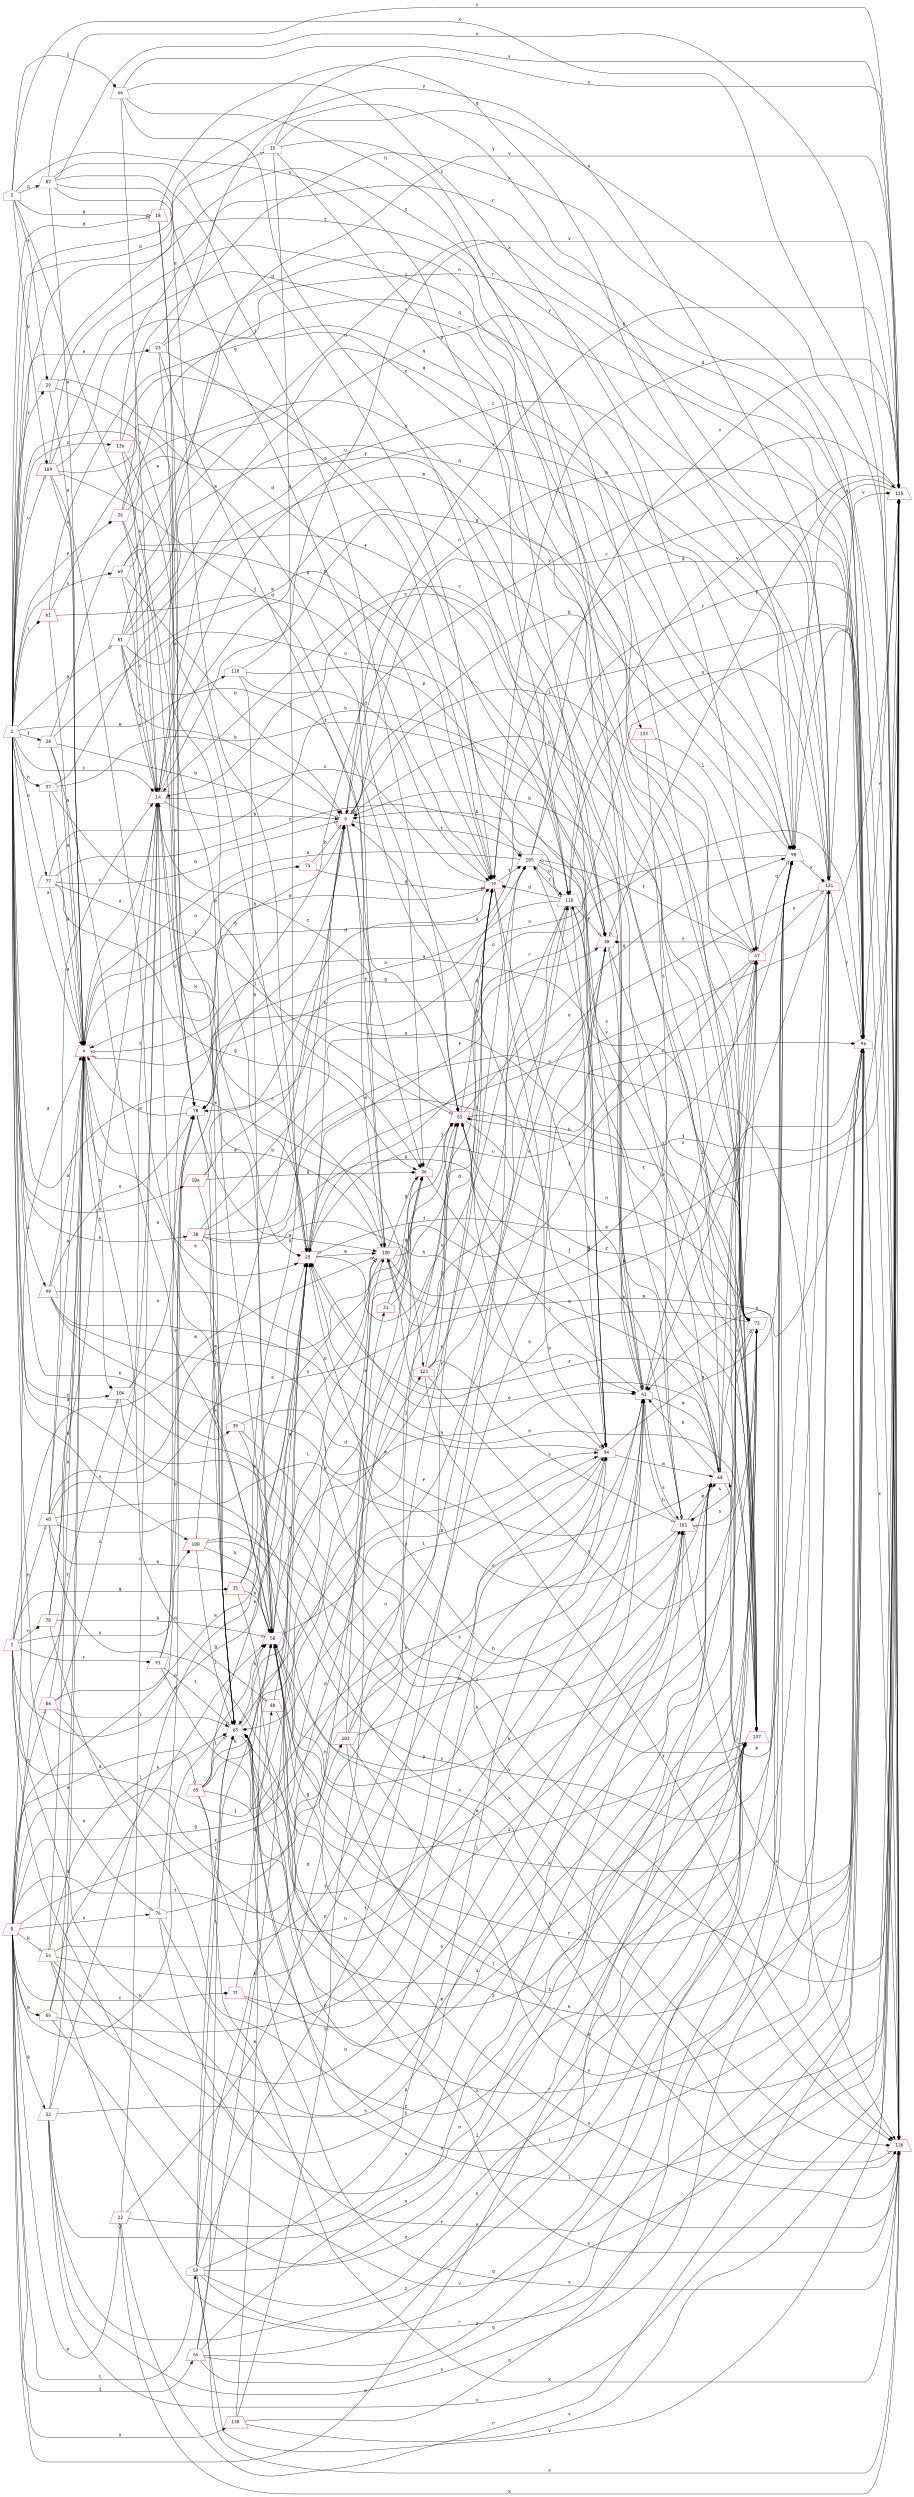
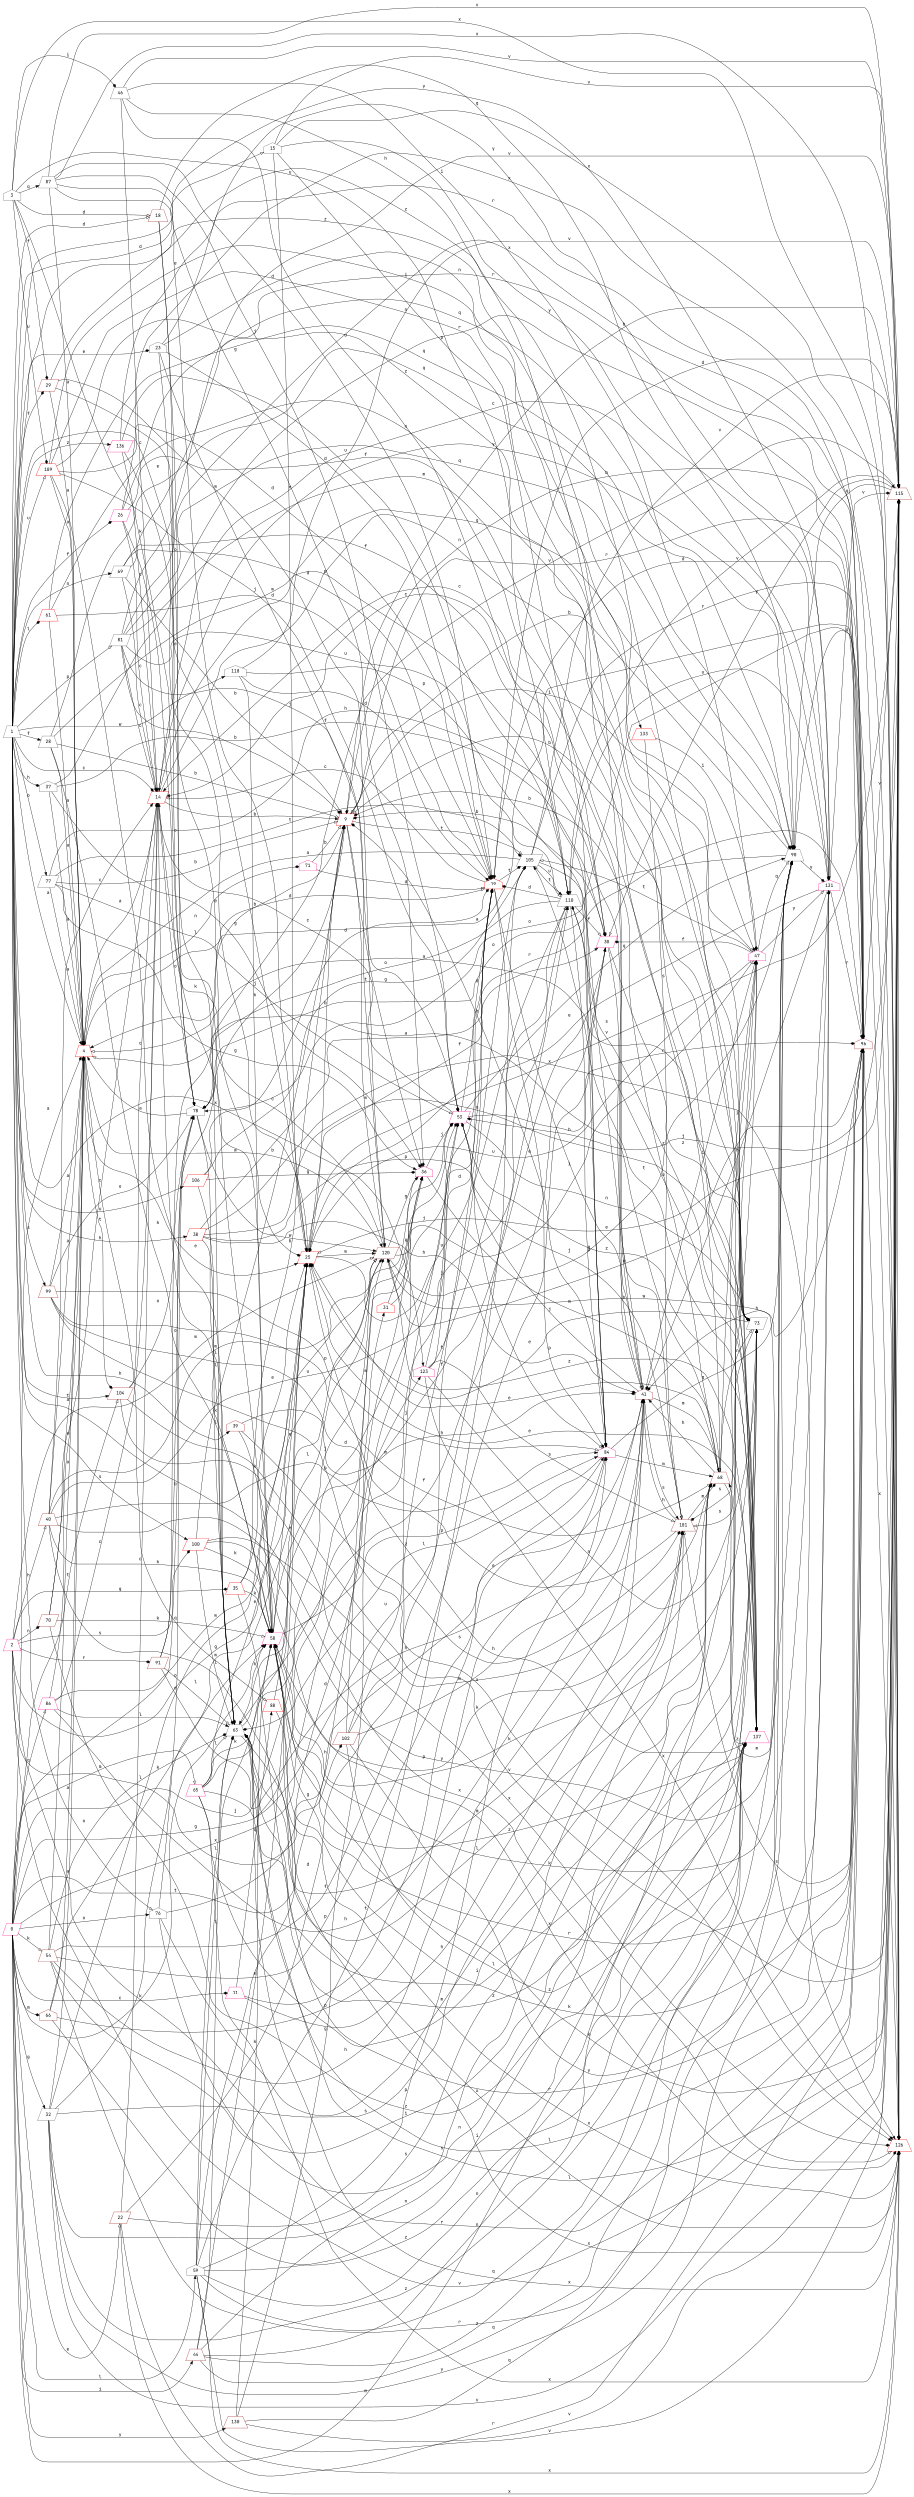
  strict digraph {
    fontname="JetBrains Mono"
    rankdir=LR
    node [color=gray40 fontname="JetBrains Mono" shape=trapezium]
    edge [arrowhead=diamond fontname="JetBrains Mono"]
    0 [color=deeppink shape=parallelogram]
    4 [color=red]
    9 [color=red shape=parallelogram]
    11 [color=deeppink]
    22 [color=brown shape=parallelogram]
    31 [color=red shape=house]
    32 [shape=parallelogram]
    44 [color=brown]
    53 [color=deeppink shape=parallelogram]
    54 [color=brown]
    58 [color=deeppink shape=parallelogram]
    59 [shape=house]
    65 [color=deeppink]
    66 [color=brown shape=house]
    68 [color=brown]
    76 [shape=house]
    86 [color=deeppink]
    102 [color=brown shape=parallelogram]
    104 [color=brown shape=parallelogram]
    123 [color=deeppink shape=house]
    130 [color=brown]
    25 [color=red shape=parallelogram]
    120 [color=brown shape=parallelogram]
    19 [color=red shape=house]
    71 [color=deeppink shape=house]
    88 [color=red]
    36 [color=deeppink shape=house]
    96 [color=brown shape=house]
    47 [color=deeppink shape=house]
    105 [shape=parallelogram]
    41 [color=brown shape=house]
    84 [color=deeppink shape=house]
    14 [color=red shape=parallelogram]
    126 [color=red]
    101 [color=brown]
    131 [color=deeppink shape=house]
    115 [color=brown]
    73 [shape=parallelogram]
    137 [color=deeppink]
    90
    63
    30 [color=deeppink shape=parallelogram]
    110
    78 [shape=house]
    1
    15 [shape=house]
    18 [color=brown]
    23 [shape=house]
    26 [color=deeppink shape=parallelogram]
    28
    29 [color=brown shape=parallelogram]
    37 [shape=house]
    38 [color=red shape=parallelogram]
    39 [color=brown shape=house]
    61 [color=red]
    69 [shape=parallelogram]
    77 [shape=parallelogram]
    81 [shape=parallelogram]
    99 [color=brown]
    100 [color=red shape=parallelogram]
    106 [color=red shape=parallelogram]
    109 [color=red]
    118 [shape=house]
    133 [color=red]
    136 [color=deeppink shape=parallelogram]
    2 [color=deeppink]
    35 [color=red]
    40 [color=brown]
    70 [color=brown shape=parallelogram]
    91 [color=brown shape=parallelogram]
    3 [shape=house]
    46
    87
    0 -> 4 [label=a]
    0 -> 9 [arrowhead=onormal label=b]
    0 -> 11 [label=c]
    0 -> 22 [arrowhead=onormal label=e]
    0 -> 31 [arrowhead=normal label=g]
    0 -> 32 [arrowhead=normal label=g]
    0 -> 44 [arrowhead=normal label=i]
    0 -> 53 [label=j]
    0 -> 54 [arrowhead=onormal label=k]
    0 -> 58 [arrowhead=normal label=k]
    0 -> 59 [arrowhead=normal label=l]
    0 -> 65 [arrowhead=onormal label=m]
    0 -> 66 [label=m]
    0 -> 68 [arrowhead=onormal label=m]
    0 -> 76 [arrowhead=normal label=o]
    0 -> 86 [arrowhead=onormal label=q]
    0 -> 102 [label=t]
    0 -> 104 [arrowhead=onormal label=t]
    0 -> 123 [arrowhead=normal label=x]
    0 -> 130 [arrowhead=normal label=y]
    4 -> 104 [label=t]
    4 -> 25 [arrowhead=normal label=e]
    4 -> 120 [arrowhead=normal label=w]
    4 -> 19 [arrowhead=onormal label=d]
    4 -> 71 [label=n]
    4 -> 88 [arrowhead=onormal label=q]
    9 -> 120 [arrowhead=onormal label=w]
    9 -> 36 [label=g]
    9 -> 96 [label=r]
    9 -> 47 [arrowhead=onormal label=i]
    9 -> 105 [arrowhead=onormal label=t]
    11 -> 88 [arrowhead=normal label=q]
    11 -> 41 [label=h]
    11 -> 84 [arrowhead=onormal label=p]
    22 -> 19 [label=d]
    22 -> 96 [arrowhead=normal label=r]
    22 -> 14 [arrowhead=onormal label=c]
    22 -> 126 [label=x]
    22 -> 101 [arrowhead=normal label=s]
    31 -> 53 [label=j]
    31 -> 36 [arrowhead=normal label=g]
    32 -> 4 [label=a]
    32 -> 25 [label=e]
+   32 -> 120 [arrowhead=normal label=w]
    32 -> 101 [label=s]
    32 -> 131 [arrowhead=normal label=y]
    32 -> 115 [arrowhead=normal label=v]
    32 -> 73 [arrowhead=normal label=n]
    32 -> 137 [label=z]
    44 -> 25 [label=e]
    44 -> 101 [arrowhead=normal label=s]
    44 -> 73 [arrowhead=onormal label=n]
    44 -> 137 [arrowhead=onormal label=z]
    44 -> 90 [arrowhead=onormal label=q]
    44 -> 63 [arrowhead=normal label=l]
    53 -> 19 [arrowhead=onormal label=d]
    53 -> 96 [label=r]
    53 -> 14 [arrowhead=onormal label=c]
    53 -> 73 [label=n]
    53 -> 137 [label=z]
    53 -> 90 [arrowhead=normal label=q]
    54 -> 4 [arrowhead=onormal label=a]
    54 -> 96 [arrowhead=normal label=r]
    54 -> 47 [arrowhead=normal label=i]
    54 -> 41 [label=h]
    54 -> 84 [arrowhead=normal label=p]
    54 -> 63 [label=l]
    54 -> 30 [arrowhead=normal label=f]
    58 -> 25 [arrowhead=onormal label=e]
    58 -> 96 [arrowhead=normal label=r]
    58 -> 84 [arrowhead=normal label=p]
    58 -> 126 [arrowhead=onormal label=x]
    58 -> 137 [label=z]
    58 -> 30 [arrowhead=normal label=f]
    59 -> 58 [arrowhead=normal label=k]
    59 -> 36 [label=g]
    59 -> 47 [arrowhead=onormal label=i]
    59 -> 105 [arrowhead=onormal label=t]
    59 -> 84 [label=p]
    59 -> 126 [arrowhead=normal label=x]
    59 -> 115 [arrowhead=onormal label=v]
    59 -> 73 [arrowhead=normal label=n]
    59 -> 90 [arrowhead=onormal label=q]
    59 -> 63 [label=l]
    65 -> 53 [arrowhead=normal label=j]
    65 -> 25 [arrowhead=onormal label=e]
    65 -> 19 [label=d]
    65 -> 47 [arrowhead=normal label=i]
    65 -> 126 [arrowhead=onormal label=x]
    65 -> 63 [arrowhead=onormal label=l]
    65 -> 110 [arrowhead=normal label=u]
    66 -> 4 [label=a]
    66 -> 58 [arrowhead=normal label=k]
    66 -> 84 [arrowhead=normal label=p]
    66 -> 137 [arrowhead=normal label=z]
    68 -> 4 [arrowhead=onormal label=a]
    68 -> 9 [label=b]
    68 -> 25 [label=e]
    68 -> 47 [label=i]
    68 -> 41 [arrowhead=normal label=h]
    68 -> 73 [arrowhead=onormal label=n]
    68 -> 137 [arrowhead=onormal label=z]
    68 -> 63 [label=l]
    76 -> 68 [arrowhead=normal label=m]
    76 -> 19 [arrowhead=onormal label=d]
    76 -> 73 [arrowhead=normal label=n]
    76 -> 78 [arrowhead=onormal label=o]
    86 -> 4 [label=a]
    86 -> 120 [arrowhead=onormal label=w]
    86 -> 41 [arrowhead=onormal label=h]
    86 -> 14 [arrowhead=normal label=c]
    86 -> 63 [arrowhead=normal label=l]
    102 -> 53 [label=j]
    102 -> 120 [label=w]
    102 -> 105 [arrowhead=onormal label=t]
    102 -> 41 [arrowhead=normal label=h]
    102 -> 131 [label=y]
    102 -> 137 [label=z]
    104 -> 14 [arrowhead=onormal label=c]
    104 -> 126 [label=x]
    104 -> 115 [label=v]
    104 -> 78 [arrowhead=normal label=o]
    123 -> 53 [label=j]
    123 -> 19 [arrowhead=normal label=d]
    123 -> 126 [label=x]
    123 -> 101 [arrowhead=onormal label=s]
    123 -> 73 [arrowhead=onormal label=n]
    123 -> 110 [arrowhead=onormal label=u]
    130 -> 58 [label=k]
    130 -> 36 [arrowhead=normal label=g]
    130 -> 115 [arrowhead=normal label=v]
    130 -> 90 [label=q]
    25 -> 9 [arrowhead=normal label=b]
    25 -> 120 [arrowhead=normal label=w]
    25 -> 115 [arrowhead=normal label=v]
    25 -> 30 [arrowhead=normal label=f]
    25 -> 110 [arrowhead=onormal label=u]
    120 -> 36 [arrowhead=normal label=g]
    120 -> 47 [arrowhead=onormal label=i]
    120 -> 14 [arrowhead=normal label=c]
    120 -> 137 [label=z]
    120 -> 90 [arrowhead=normal label=q]
    120 -> 63 [arrowhead=normal label=l]
    19 -> 105 [label=t]
    19 -> 41 [arrowhead=onormal label=h]
    19 -> 84 [label=p]
    19 -> 14 [arrowhead=onormal label=c]
    71 -> 9 [arrowhead=onormal label=b]
    71 -> 19 [arrowhead=onormal label=d]
    88 -> 25 [label=e]
    88 -> 126 [arrowhead=onormal label=x]
    36 -> 53 [arrowhead=normal label=j]
    36 -> 68 [arrowhead=onormal label=m]
    96 -> 4 [arrowhead=normal label=a]
    96 -> 9 [arrowhead=onormal label=b]
    96 -> 58 [arrowhead=onormal label=k]
    96 -> 120 [arrowhead=onormal label=w]
    96 -> 19 [label=d]
    96 -> 41 [label=h]
    96 -> 126 [arrowhead=onormal label=x]
    96 -> 101 [arrowhead=onormal label=s]
    96 -> 115 [label=v]
    96 -> 63 [arrowhead=normal label=l]
    96 -> 78 [arrowhead=normal label=o]
    47 -> 25 [label=e]
    47 -> 105 [arrowhead=onormal label=t]
    47 -> 101 [label=s]
    47 -> 131 [arrowhead=onormal label=y]
    47 -> 90 [arrowhead=onormal label=q]
    47 -> 30 [label=f]
    105 -> 4 [arrowhead=onormal label=a]
    105 -> 96 [arrowhead=normal label=r]
    105 -> 101 [arrowhead=onormal label=s]
    105 -> 115 [arrowhead=normal label=v]
    105 -> 110 [arrowhead=normal label=u]
    41 -> 53 [label=j]
    41 -> 68 [arrowhead=normal label=m]
    41 -> 47 [arrowhead=normal label=i]
    41 -> 14 [arrowhead=normal label=c]
    41 -> 101 [arrowhead=normal label=s]
    84 -> 9 [label=b]
    84 -> 68 [arrowhead=normal label=m]
    84 -> 90 [arrowhead=onormal label=q]
    84 -> 63 [label=l]
    14 -> 4 [label=a]
    14 -> 9 [arrowhead=normal label=b]
    14 -> 58 [arrowhead=normal label=k]
    14 -> 131 [arrowhead=onormal label=y]
    14 -> 73 [arrowhead=onormal label=n]
    14 -> 90 [arrowhead=normal label=q]
    14 -> 78 [label=o]
    126 -> 90 [arrowhead=onormal label=q]
    101 -> 53 [arrowhead=onormal label=j]
    101 -> 58 [arrowhead=onormal label=k]
    101 -> 68 [label=m]
    101 -> 25 [arrowhead=normal label=e]
    101 -> 41 [arrowhead=onormal label=h]
    131 -> 58 [label=k]
    131 -> 25 [label=e]
    131 -> 96 [arrowhead=normal label=r]
    131 -> 41 [label=h]
    131 -> 14 [arrowhead=normal label=c]
    131 -> 115 [label=v]
    131 -> 110 [arrowhead=normal label=u]
    115 -> 9 [label=b]
    115 -> 53 [label=j]
    115 -> 58 [arrowhead=onormal label=k]
    115 -> 25 [arrowhead=onormal label=e]
    115 -> 120 [label=w]
    115 -> 19 [arrowhead=onormal label=d]
    115 -> 90 [label=q]
    115 -> 63 [arrowhead=normal label=l]
    115 -> 30 [arrowhead=onormal label=f]
    73 -> 4 [arrowhead=onormal label=a]
    73 -> 9 [arrowhead=onormal label=b]
    73 -> 58 [label=k]
    73 -> 25 [label=e]
    73 -> 101 [arrowhead=onormal label=s]
    137 -> 25 [label=e]
    137 -> 105 [arrowhead=normal label=t]
    137 -> 14 [arrowhead=normal label=c]
    137 -> 63 [label=l]
    137 -> 110 [label=u]
    90 -> 9 [arrowhead=onormal label=b]
    90 -> 68 [arrowhead=normal label=m]
    90 -> 131 [label=y]
    90 -> 78 [arrowhead=normal label=o]
    63 -> 58 [arrowhead=normal label=k]
    63 -> 68 [label=m]
    63 -> 126 [arrowhead=normal label=x]
    63 -> 137 [arrowhead=normal label=z]
    63 -> 30 [arrowhead=onormal label=f]
    30 -> 9 [label=b]
    30 -> 41 [arrowhead=onormal label=h]
    30 -> 137 [arrowhead=onormal label=z]
    110 -> 19 [label=d]
    110 -> 105 [arrowhead=onormal label=t]
    110 -> 84 [arrowhead=normal label=p]
    110 -> 115 [arrowhead=normal label=v]
    110 -> 137 [arrowhead=normal label=z]
    110 -> 30 [arrowhead=onormal label=f]
    110 -> 78 [label=o]
    78 -> 4 [arrowhead=normal label=a]
    78 -> 120 [arrowhead=normal label=w]
    78 -> 115 [arrowhead=onormal label=v]
    78 -> 63 [arrowhead=onormal label=l]
    1 -> 4 [arrowhead=normal label=a]
    1 -> 76 [arrowhead=onormal label=o]
    1 -> 104 [arrowhead=normal label=t]
    1 -> 123 [arrowhead=normal label=x]
    1 -> 25 [arrowhead=onormal label=e]
    1 -> 14 [label=c]
    1 -> 126 [arrowhead=onormal label=x]
    1 -> 131 [arrowhead=normal label=y]
    1 -> 15 [arrowhead=onormal label=d]
    1 -> 18 [arrowhead=onormal label=d]
    1 -> 23 [label=e]
    1 -> 26 [label=f]
    1 -> 28 [arrowhead=normal label=f]
    1 -> 29 [label=f]
    1 -> 37 [label=h]
    1 -> 38 [arrowhead=normal label=h]
    1 -> 39 [arrowhead=normal label=h]
    1 -> 61 [label=l]
    1 -> 69 [arrowhead=normal label=n]
    1 -> 77 [arrowhead=normal label=o]
    1 -> 81 [arrowhead=onormal label=p]
    1 -> 99 [arrowhead=normal label=s]
    1 -> 100 [arrowhead=normal label=s]
    1 -> 106 [arrowhead=normal label=u]
    1 -> 109 [arrowhead=onormal label=u]
    1 -> 118 [arrowhead=normal label=w]
    1 -> 133 [arrowhead=normal label=z]
    1 -> 136 [arrowhead=normal label=z]
    15 -> 25 [arrowhead=onormal label=e]
    15 -> 84 [arrowhead=normal label=p]
    15 -> 126 [label=x]
    15 -> 131 [label=y]
    15 -> 115 [arrowhead=normal label=v]
    18 -> 90 [label=q]
    18 -> 63 [arrowhead=normal label=l]
    18 -> 78 [arrowhead=normal label=o]
    23 -> 120 [arrowhead=onormal label=w]
    23 -> 19 [arrowhead=normal label=d]
    23 -> 131 [arrowhead=normal label=y]
    23 -> 73 [label=n]
    23 -> 78 [arrowhead=onormal label=o]
    26 -> 58 [label=k]
    26 -> 14 [arrowhead=onormal label=c]
    26 -> 126 [label=x]
    26 -> 90 [arrowhead=normal label=q]
    26 -> 30 [arrowhead=onormal label=f]
    28 -> 4 [label=a]
    28 -> 9 [arrowhead=onormal label=b]
    28 -> 58 [label=k]
    28 -> 84 [arrowhead=normal label=p]
    28 -> 90 [label=q]
    29 -> 4 [arrowhead=onormal label=a]
    29 -> 25 [arrowhead=normal label=e]
    29 -> 120 [arrowhead=normal label=w]
    29 -> 137 [arrowhead=normal label=z]
    37 -> 4 [label=a]
    37 -> 36 [label=g]
    37 -> 96 [arrowhead=normal label=r]
    37 -> 30 [label=f]
    38 -> 96 [arrowhead=onormal label=r]
    38 -> 41 [label=h]
    38 -> 84 [arrowhead=onormal label=p]
    38 -> 126 [arrowhead=normal label=x]
    38 -> 73 [arrowhead=onormal label=n]
    38 -> 63 [label=l]
    39 -> 58 [label=k]
    39 -> 41 [label=h]
    39 -> 101 [label=s]
    61 -> 4 [label=a]
    61 -> 19 [label=d]
    61 -> 73 [arrowhead=onormal label=n]
    61 -> 90 [arrowhead=normal label=q]
    69 -> 9 [arrowhead=normal label=b]
    69 -> 19 [arrowhead=normal label=d]
    69 -> 96 [label=r]
    69 -> 14 [label=c]
    69 -> 30 [label=f]
    77 -> 4 [arrowhead=onormal label=a]
    77 -> 9 [arrowhead=onormal label=b]
    77 -> 53 [arrowhead=onormal label=j]
    77 -> 36 [arrowhead=normal label=g]
    77 -> 105 [label=t]
    77 -> 41 [arrowhead=onormal label=h]
    81 -> 9 [label=b]
    81 -> 53 [arrowhead=onormal label=j]
    81 -> 68 [arrowhead=onormal label=m]
    81 -> 14 [arrowhead=onormal label=c]
    81 -> 126 [arrowhead=normal label=x]
    81 -> 115 [arrowhead=onormal label=v]
    81 -> 90 [label=q]
    81 -> 110 [arrowhead=onormal label=u]
    99 -> 4 [arrowhead=onormal label=a]
    99 -> 68 [arrowhead=onormal label=m]
    99 -> 84 [arrowhead=onormal label=p]
    99 -> 126 [arrowhead=normal label=x]
    99 -> 137 [arrowhead=onormal label=z]
    99 -> 78 [arrowhead=normal label=o]
    100 -> 9 [arrowhead=normal label=b]
    100 -> 58 [arrowhead=normal label=k]
    100 -> 68 [label=m]
    100 -> 126 [label=x]
    100 -> 63 [label=l]
    106 -> 19 [label=d]
    106 -> 36 [label=g]
    106 -> 105 [label=t]
    106 -> 63 [arrowhead=normal label=l]
    109 -> 4 [label=a]
    109 -> 53 [label=j]
    109 -> 19 [label=d]
    109 -> 47 [label=i]
    109 -> 73 [label=n]
    109 -> 137 [arrowhead=onormal label=z]
    109 -> 63 [arrowhead=onormal label=l]
    118 -> 58 [label=k]
    118 -> 19 [label=d]
    118 -> 84 [label=p]
    118 -> 115 [label=v]
    133 -> 47 [label=i]
    133 -> 101 [arrowhead=onormal label=s]
    136 -> 25 [label=e]
    136 -> 96 [label=r]
    136 -> 14 [label=c]
    136 -> 110 [label=u]
    2 -> 120 [arrowhead=onormal label=w]
    2 -> 36 [arrowhead=onormal label=g]
    2 -> 96 [arrowhead=normal label=r]
    2 -> 41 [label=h]
    2 -> 115 [label=v]
    2 -> 100 [label=s]
    2 -> 35 [label=g]
    2 -> 40 [arrowhead=onormal label=h]
    2 -> 70 [label=n]
    2 -> 91 [label=r]
    35 -> 9 [label=b]
    35 -> 58 [label=k]
    35 -> 25 [label=e]
    35 -> 96 [arrowhead=normal label=r]
    40 -> 4 [label=a]
    40 -> 58 [arrowhead=normal label=k]
    40 -> 120 [arrowhead=onormal label=w]
    40 -> 84 [arrowhead=normal label=p]
    40 -> 14 [arrowhead=normal label=c]
    40 -> 126 [label=x]
    40 -> 131 [arrowhead=normal label=y]
    40 -> 110 [arrowhead=normal label=u]
    70 -> 4 [arrowhead=normal label=a]
    70 -> 58 [arrowhead=onormal label=k]
    70 -> 14 [label=c]
    70 -> 137 [arrowhead=normal label=z]
    91 -> 9 [arrowhead=normal label=b]
    91 -> 41 [arrowhead=normal label=h]
    91 -> 63 [arrowhead=onormal label=l]
    91 -> 78 [arrowhead=normal label=o]
    3 -> 58 [arrowhead=normal label=k]
    3 -> 126 [arrowhead=normal label=x]
    3 -> 110 [label=u]
    3 -> 18 [arrowhead=onormal label=d]
    3 -> 29 [label=f]
    3 -> 109 [label=u]
    3 -> 46 [label=i]
    3 -> 87 [arrowhead=normal label=q]
    46 -> 47 [label=i]
    46 -> 41 [arrowhead=onormal label=h]
    46 -> 14 [arrowhead=onormal label=c]
    46 -> 115 [arrowhead=normal label=v]
    46 -> 110 [arrowhead=onormal label=u]
    87 -> 4 [arrowhead=onormal label=a]
    87 -> 53 [label=j]
    87 -> 25 [label=e]
    87 -> 19 [arrowhead=normal label=d]
    87 -> 36 [label=g]
    87 -> 126 [label=x]
    87 -> 115 [label=v]
  }
